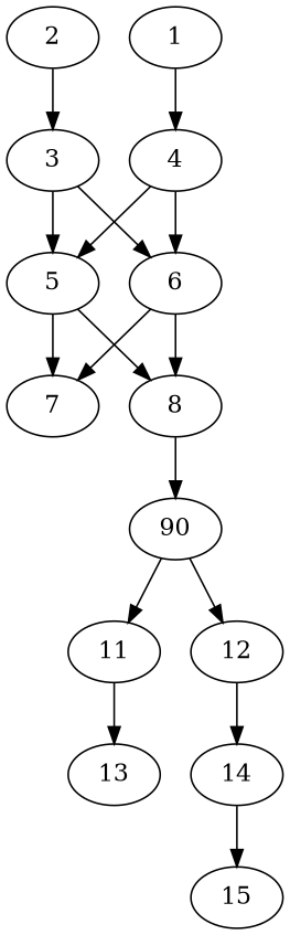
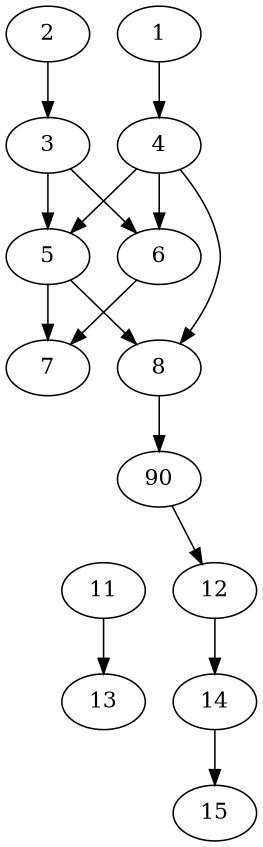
  digraph {
    node [alpha=0.13]
    1 [alpha=0.18 expect_size=36129792]
    4 [alpha=0.00 expect_size=5656576]
    5 [expect_size=27703296]
    6 [alpha=0.12 expect_size=47823872]
    7 [expect_size=49213440]
    8 [alpha=0.10 expect_size=11961344]
    2 [alpha=0.09 expect_size=43069440]
    3 [alpha=0.14 expect_size=11220992]
    n9 [alpha=0.15 expect_size=34673664 label=90]
    11 [alpha=0.06 expect_size=23843840]
    12 [alpha=0.09 expect_size=18289664]
    13 [alpha=0.08 expect_size=39812096]
    14 [alpha=0.02 expect_size=25997312]
    15 [alpha=0.19 expect_size=26337280]
    1 -> 4
    4 -> 5
    4 -> 6
    5 -> 7
    5 -> 8
    6 -> 7
-   6 -> 8
+   4 -> 8
    8 -> n9
    2 -> 3
    3 -> 5
    3 -> 6
-   n9 -> 11
    n9 -> 12
    11 -> 13
    12 -> 14
    14 -> 15
  }
